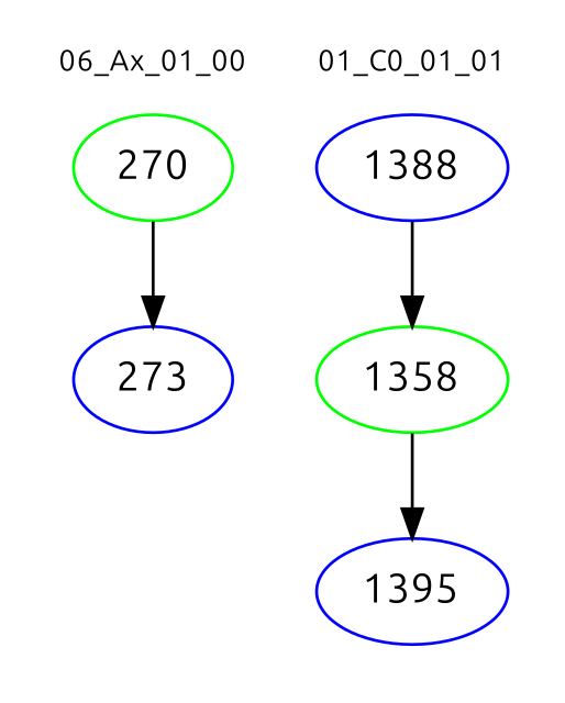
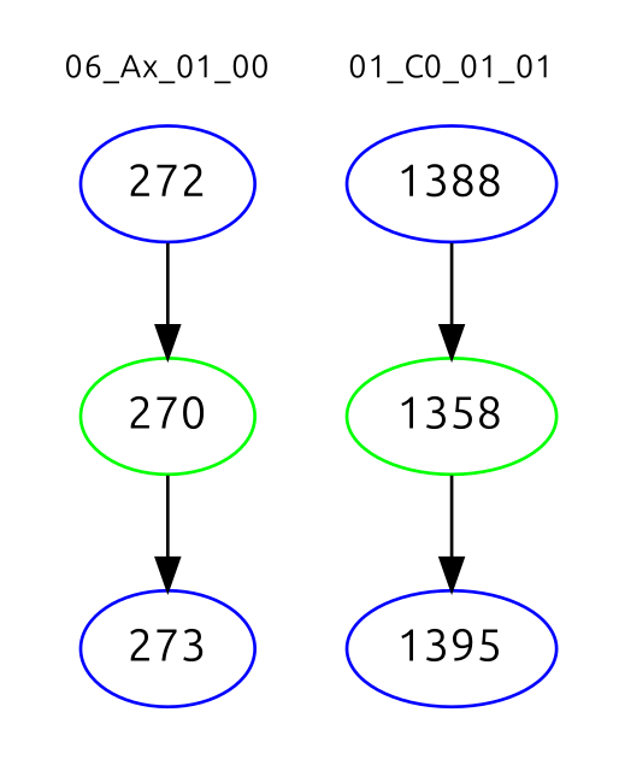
  digraph {
    fontname=Ubuntu
    node [color=blue fontname=Ubuntu]
    edge [color=black fontname=Ubuntu]
+   n1 [label=272]
    n2 [color=green label=270]
    n3 [label=273]
    n4 [label=1388]
    n5 [color=green label=1358]
    n6 [label=1395]
    subgraph cluster_1 {
      color=white
      fontsize=10
      label="06_Ax_01_00"
+     n1
      n2
      n3
    }
    subgraph cluster_2 {
      color=white
      fontsize=10
      label="01_C0_01_01"
      n4
      n5
      n6
    }
+   n1 -> n2
    n2 -> n3
    n4 -> n5
    n5 -> n6
  }
